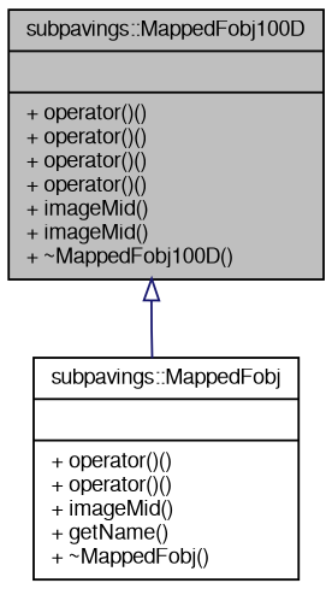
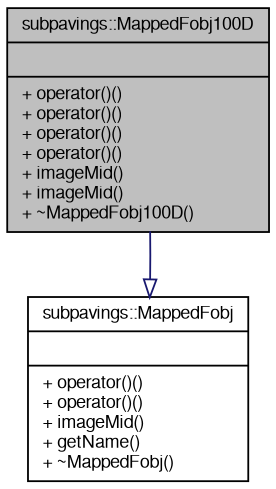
  digraph {
    node [color=black fontname=FreeSans fontsize=10 shape=record style=filled]
    n1 [fillcolor=grey75 fontcolor=black height=0.2 label="{subpavings::MappedFobj100D\n||+ operator()()\l+ operator()()\l+ operator()()\l+ operator()()\l+ imageMid()\l+ imageMid()\l+ ~MappedFobj100D()\l}" width=0.4]
    n2 [fillcolor=white height=0.2 label="{subpavings::MappedFobj\n||+ operator()()\l+ operator()()\l+ imageMid()\l+ getName()\l+ ~MappedFobj()\l}" width=0.4]
-   n1 -> n2 [arrowtail=onormal color=midnightblue dir=back fontname=FreeSans fontsize=10 labelfontname=FreeSans labelfontsize=10 style=solid]
+   n2 -> n1 [arrowtail=onormal color=midnightblue dir=back fontname=FreeSans fontsize=10 labelfontname=FreeSans labelfontsize=10 style=solid]
  }
